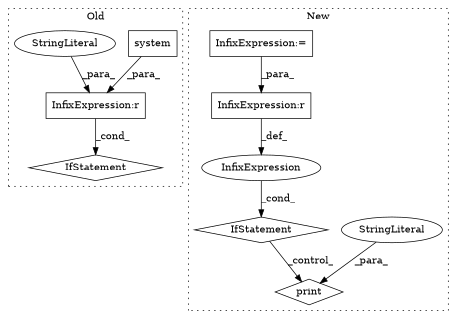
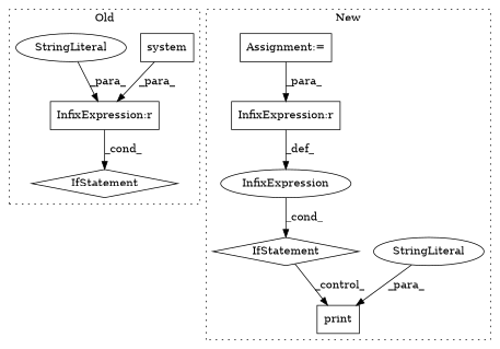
  digraph {
    node [a=32 l="4,2" shape=box]
    n1 [l=8 label=system s=368]
    n2 [a=25 label=IfStatement s="998,1017" shape=diamond]
    n3 [a=27 l=4 label="InfixExpression:r" s=1004]
    n4 [a=45 l=9 label=StringLiteral s=1008 shape=ellipse]
-   n5 [l="6,1" label=print s="1463,1641" shape=diamond]
+   n5 [l="6,1" label=print s="1463,1641"]
    n6 [a=45 l=172 label=StringLiteral s=1469 shape=ellipse]
-   n7 [a=7 l=1 label="InfixExpression:=" s=628]
+   n7 [a=7 l=1 label="Assignment:=" s=628]
    n8 [a=25 label=IfStatement s="978,1043" shape=diamond]
    n9 [a=42 label=InfixExpression shape=ellipse l=""]
    n10 [a=27 l=4 label="InfixExpression:r" s=995]
    subgraph cluster_1 {
      label=Old
      style=dotted
      n1
      n2
      n3
      n4
    }
    subgraph cluster_2 {
      label=New
      style=dotted
      n5
      n6
      n7
      n8
      n9
      n10
    }
    n1 -> n3 [label=_para_]
    n3 -> n2 [label=_cond_]
    n4 -> n3 [label=_para_]
    n6 -> n5 [label=_para_]
    n7 -> n10 [label=_para_]
    n8 -> n5 [label=_control_]
    n9 -> n8 [label=_cond_]
    n10 -> n9 [label=_def_]
  }
